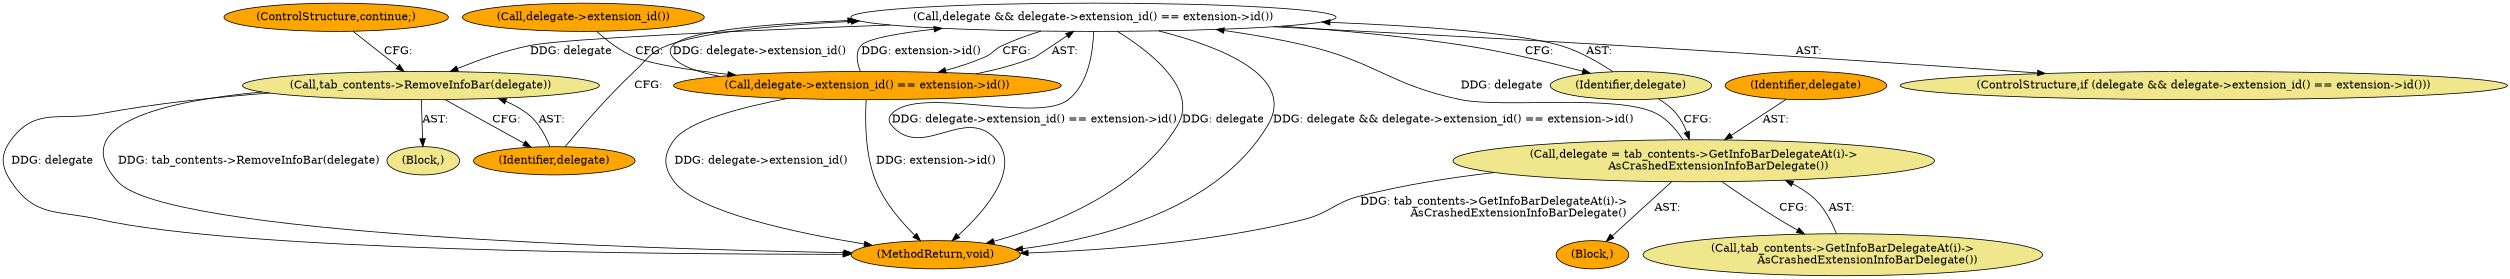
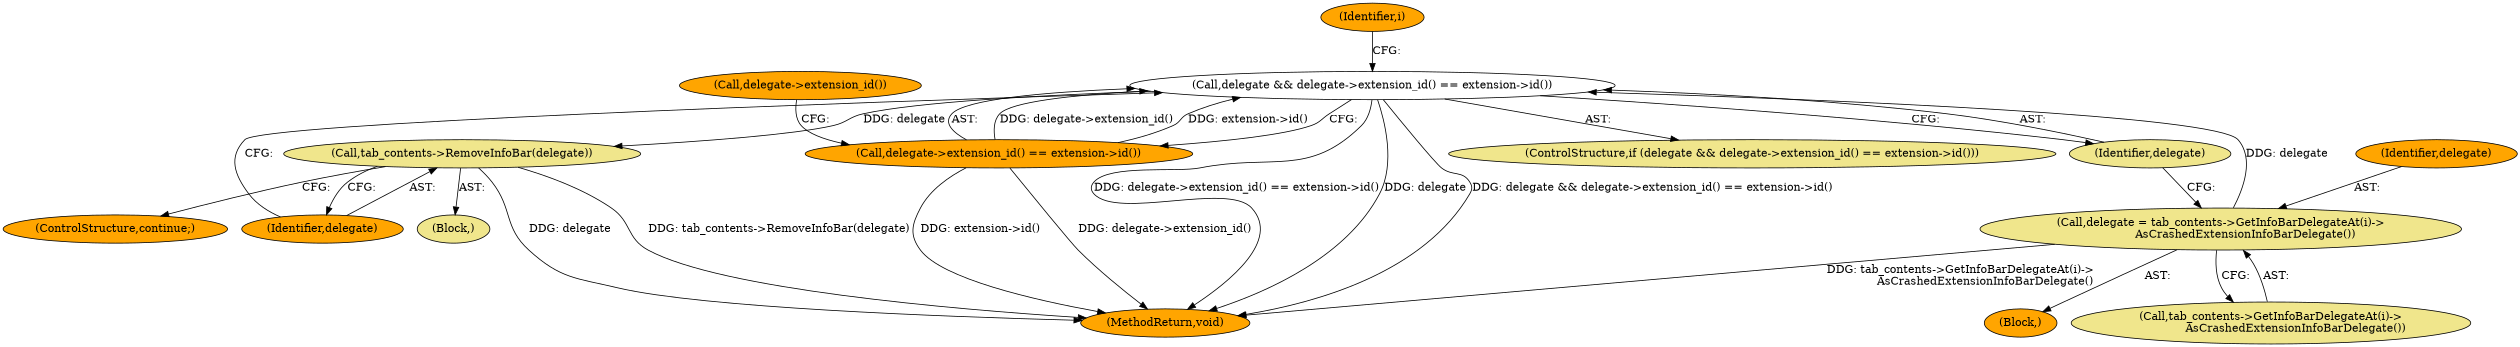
  digraph {
    node [fillcolor=orange style=filled]
    n1 [fillcolor=white label="(Call,delegate && delegate->extension_id() == extension->id())"]
    n2 [label="(Call,delegate->extension_id() == extension->id())"]
    n3 [fillcolor=khaki label="(Call,tab_contents->RemoveInfoBar(delegate))"]
    n4 [fillcolor=khaki label="(ControlStructure,if (delegate && delegate->extension_id() == extension->id()))"]
    n5 [label="(MethodReturn,void)"]
    n6 [fillcolor=khaki label="(Identifier,delegate)"]
    n7 [label="(Identifier,delegate)"]
    n8 [fillcolor=khaki label="(Block,)"]
    n9 [fillcolor=khaki label="(Call,delegate = tab_contents->GetInfoBarDelegateAt(i)->\n              AsCrashedExtensionInfoBarDelegate())"]
    n10 [fillcolor=khaki label="(Call,tab_contents->GetInfoBarDelegateAt(i)->\n              AsCrashedExtensionInfoBarDelegate())"]
    n11 [label="(Block,)"]
    n12 [label="(Identifier,delegate)"]
    n13 [label="(ControlStructure,continue;)"]
    n14 [label="(Call,delegate->extension_id())"]
+   n15 [label="(Identifier,i)"]
    n1 -> n2 [label="CFG: "]
    n1 -> n3 [label="DDG: delegate"]
    n1 -> n4 [label="AST: "]
    n1 -> n5 [label="DDG: delegate->extension_id() == extension->id()"]
    n1 -> n5 [label="DDG: delegate"]
    n1 -> n5 [label="DDG: delegate && delegate->extension_id() == extension->id()"]
    n1 -> n6 [label="CFG: "]
    n2 -> n1 [label="AST: "]
    n2 -> n1 [label="DDG: delegate->extension_id()"]
    n2 -> n1 [label="DDG: extension->id()"]
    n2 -> n5 [label="DDG: delegate->extension_id()"]
    n2 -> n5 [label="DDG: extension->id()"]
    n3 -> n5 [label="DDG: delegate"]
    n3 -> n5 [label="DDG: tab_contents->RemoveInfoBar(delegate)"]
    n3 -> n7 [label="CFG: "]
    n3 -> n8 [label="AST: "]
    n6 -> n1 [label="AST: "]
    n6 -> n9 [label="CFG: "]
    n7 -> n1 [label="CFG: "]
    n7 -> n3 [label="AST: "]
    n9 -> n1 [label="DDG: delegate"]
    n9 -> n5 [label="DDG: tab_contents->GetInfoBarDelegateAt(i)->\n              AsCrashedExtensionInfoBarDelegate()"]
    n9 -> n10 [label="CFG: "]
    n9 -> n11 [label="AST: "]
    n10 -> n9 [label="AST: "]
    n12 -> n9 [label="AST: "]
-   n13 -> n3 [label="CFG: "]
+   n3 -> n13 [label="CFG: "]
    n14 -> n2 [label="CFG: "]
+   n15 -> n1 [label="CFG: "]
  }
